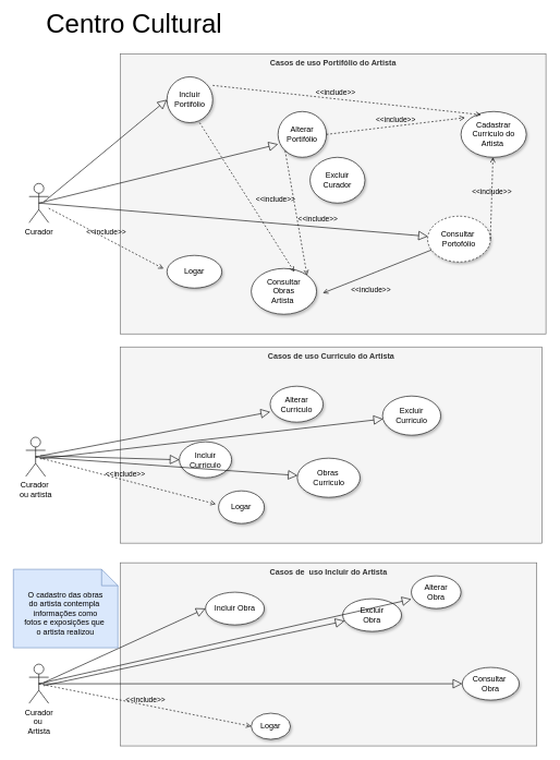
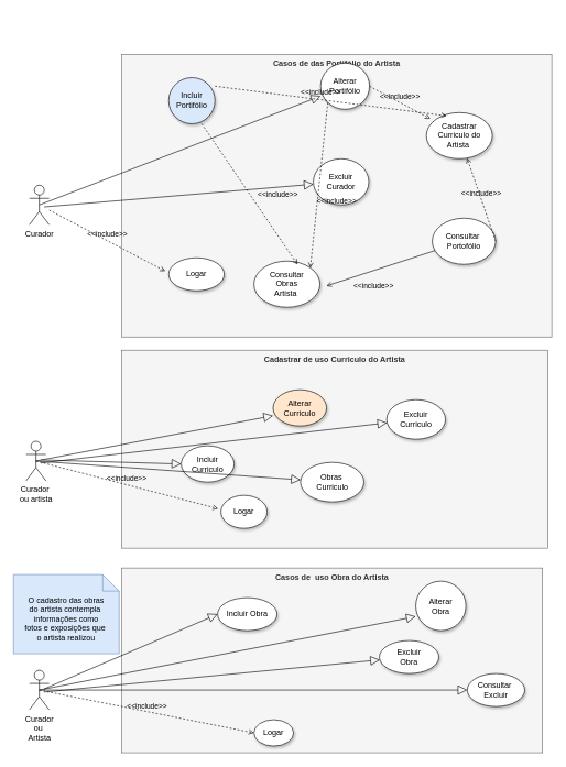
  <mxCell id="0" />
  <mxCell id="1" parent="0" />
- <mxCell id="2" value="Casos de uso Portifólio do Artista" style="shape=rect;html=1;verticalAlign=top;fontStyle=1;whiteSpace=wrap;align=center;fillColor=#f5f5f5;strokeColor=#666666;fontColor=#333333;" parent="1" vertex="1"><mxGeometry x="184" y="82" width="651" height="428" as="geometry" /></mxCell>
- <mxCell id="3" value="Incluir Portifólio" style="ellipse;whiteSpace=wrap;html=1;shadow=1;" parent="1" vertex="1"><mxGeometry x="255" y="117" width="70" height="70" as="geometry" /></mxCell>
+ <mxCell id="2" value="Casos de das Portifólio do Artista" style="shape=rect;html=1;verticalAlign=top;fontStyle=1;whiteSpace=wrap;align=center;fillColor=#f5f5f5;strokeColor=#666666;fontColor=#333333;" parent="1" vertex="1"><mxGeometry x="184" y="82" width="651" height="428" as="geometry" /></mxCell>
+ <mxCell id="3" value="Incluir Portifólio" style="ellipse;whiteSpace=wrap;html=1;shadow=1;fillColor=#dae8fc;" parent="1" vertex="1"><mxGeometry x="255" y="117" width="70" height="70" as="geometry" /></mxCell>
  <mxCell id="4" value="Curador" style="shape=umlActor;html=1;verticalLabelPosition=bottom;verticalAlign=top;align=center;" parent="1" vertex="1"><mxGeometry x="44" y="280" width="30" height="60" as="geometry" /></mxCell>
- <mxCell id="5" value="" style="edgeStyle=none;html=1;endArrow=block;endFill=0;endSize=12;verticalAlign=bottom;rounded=0;entryX=0;entryY=0.5;entryDx=0;entryDy=0;exitX=0.744;exitY=0.472;exitDx=0;exitDy=0;exitPerimeter=0;" parent="1" source="4" target="3" edge="1"><mxGeometry width="160" relative="1" as="geometry"><mxPoint x="125" y="217" as="sourcePoint" /><mxPoint x="285" y="217" as="targetPoint" /></mxGeometry></mxCell>
- <mxCell id="6" value="Alterar Portifólio" style="ellipse;whiteSpace=wrap;html=1;shadow=1;" parent="1" vertex="1"><mxGeometry x="425" y="170" width="74" height="70" as="geometry" /></mxCell>
+ <mxCell id="6" value="Alterar Portifólio" style="ellipse;whiteSpace=wrap;html=1;shadow=1;" parent="1" vertex="1"><mxGeometry x="485" y="95" width="74" height="70" as="geometry" /></mxCell>
  <mxCell id="7" value="Excluir Curador" style="ellipse;whiteSpace=wrap;html=1;shadow=1;" parent="1" vertex="1"><mxGeometry x="474" y="240" width="84" height="70" as="geometry" /></mxCell>
  <mxCell id="8" value="" style="edgeStyle=none;html=1;endArrow=block;endFill=0;endSize=12;verticalAlign=bottom;rounded=0;entryX=0;entryY=0.714;entryDx=0;entryDy=0;entryPerimeter=0;exitX=0.5;exitY=0.5;exitDx=0;exitDy=0;exitPerimeter=0;" parent="1" source="4" target="6" edge="1"><mxGeometry width="160" relative="1" as="geometry"><mxPoint x="135" y="296.5" as="sourcePoint" /><mxPoint x="295" y="296.5" as="targetPoint" /></mxGeometry></mxCell>
- <mxCell id="10" value="Consultar&amp;nbsp;&lt;br&gt;Portofólio" style="ellipse;whiteSpace=wrap;html=1;shadow=1;dashed=1;" parent="1" vertex="1"><mxGeometry x="654" y="330" width="96" height="70" as="geometry" /></mxCell>
- <mxCell id="11" value="" style="edgeStyle=none;html=1;endArrow=block;endFill=0;endSize=12;verticalAlign=bottom;rounded=0;exitX=0.5;exitY=0.5;exitDx=0;exitDy=0;exitPerimeter=0;" parent="1" source="4" target="10" edge="1"><mxGeometry width="160" relative="1" as="geometry"><mxPoint x="85" y="307" as="sourcePoint" /><mxPoint x="405" y="322" as="targetPoint" /></mxGeometry></mxCell>
- <mxCell id="12" value="&lt;font style=&quot;font-size: 40px;&quot;&gt;Centro Cultural&lt;/font&gt;" style="text;html=1;strokeColor=none;fillColor=none;align=center;verticalAlign=middle;whiteSpace=wrap;rounded=0;" parent="1" vertex="1"><mxGeometry x="65" y="20" width="280" height="30" as="geometry" /></mxCell>
- <mxCell id="13" value="Casos de uso Curriculo do Artista" style="shape=rect;html=1;verticalAlign=top;fontStyle=1;whiteSpace=wrap;align=center;fillColor=#f5f5f5;fontColor=#333333;strokeColor=#666666;" parent="1" vertex="1"><mxGeometry x="184" y="530" width="645" height="300" as="geometry" /></mxCell>
+ <mxCell id="9" value="" style="edgeStyle=none;html=1;endArrow=block;endFill=0;endSize=12;verticalAlign=bottom;rounded=0;exitX=0.744;exitY=0.55;exitDx=0;exitDy=0;exitPerimeter=0;" parent="1" source="4" target="7" edge="1"><mxGeometry width="160" relative="1" as="geometry"><mxPoint x="145" y="366.5" as="sourcePoint" /><mxPoint x="365" y="327" as="targetPoint" /></mxGeometry></mxCell>
+ <mxCell id="10" value="Consultar&amp;nbsp;&lt;br&gt;Portofólio" style="ellipse;whiteSpace=wrap;html=1;shadow=1;" parent="1" vertex="1"><mxGeometry x="654" y="330" width="96" height="70" as="geometry" /></mxCell>
+ <mxCell id="13" value="Cadastrar de uso Curriculo do Artista" style="shape=rect;html=1;verticalAlign=top;fontStyle=1;whiteSpace=wrap;align=center;fillColor=#f5f5f5;fontColor=#333333;strokeColor=#666666;" parent="1" vertex="1"><mxGeometry x="184" y="530" width="645" height="300" as="geometry" /></mxCell>
  <mxCell id="14" value="Incluir Curriculo" style="ellipse;whiteSpace=wrap;html=1;shadow=1;" parent="1" vertex="1"><mxGeometry x="274" y="675" width="80" height="55" as="geometry" /></mxCell>
  <mxCell id="15" value="Curador&amp;nbsp;&lt;br&gt;ou artista" style="shape=umlActor;html=1;verticalLabelPosition=bottom;verticalAlign=top;align=center;" parent="1" vertex="1"><mxGeometry x="39" y="668" width="30" height="60" as="geometry" /></mxCell>
  <mxCell id="16" value="" style="edgeStyle=none;html=1;endArrow=block;endFill=0;endSize=12;verticalAlign=bottom;rounded=0;entryX=0;entryY=0.5;entryDx=0;entryDy=0;exitX=0.744;exitY=0.472;exitDx=0;exitDy=0;exitPerimeter=0;" parent="1" source="15" target="14" edge="1"><mxGeometry width="160" relative="1" as="geometry"><mxPoint x="109" y="675" as="sourcePoint" /><mxPoint x="269" y="675" as="targetPoint" /></mxGeometry></mxCell>
- <mxCell id="17" value="Alterar Curriculo" style="ellipse;whiteSpace=wrap;html=1;shadow=1;" parent="1" vertex="1"><mxGeometry x="413" y="590" width="81" height="55" as="geometry" /></mxCell>
+ <mxCell id="17" value="Alterar Curriculo" style="ellipse;whiteSpace=wrap;html=1;shadow=1;fillColor=#ffe6cc;" parent="1" vertex="1"><mxGeometry x="413" y="590" width="81" height="55" as="geometry" /></mxCell>
  <mxCell id="18" value="Excluir Curriculo" style="ellipse;whiteSpace=wrap;html=1;shadow=1;" parent="1" vertex="1"><mxGeometry x="585" y="605" width="89" height="60" as="geometry" /></mxCell>
  <mxCell id="19" value="" style="edgeStyle=none;html=1;endArrow=block;endFill=0;endSize=12;verticalAlign=bottom;rounded=0;entryX=0;entryY=0.714;entryDx=0;entryDy=0;entryPerimeter=0;exitX=0.5;exitY=0.5;exitDx=0;exitDy=0;exitPerimeter=0;" parent="1" source="15" target="17" edge="1"><mxGeometry width="160" relative="1" as="geometry"><mxPoint x="119" y="754.5" as="sourcePoint" /><mxPoint x="279" y="754.5" as="targetPoint" /></mxGeometry></mxCell>
  <mxCell id="20" value="" style="edgeStyle=none;html=1;endArrow=block;endFill=0;endSize=12;verticalAlign=bottom;rounded=0;exitX=0.744;exitY=0.55;exitDx=0;exitDy=0;exitPerimeter=0;" parent="1" source="15" target="18" edge="1"><mxGeometry width="160" relative="1" as="geometry"><mxPoint x="129" y="824.5" as="sourcePoint" /><mxPoint x="349" y="785" as="targetPoint" /></mxGeometry></mxCell>
  <mxCell id="21" value="Obras&amp;nbsp;&lt;br&gt;Curriculo" style="ellipse;whiteSpace=wrap;html=1;shadow=1;" parent="1" vertex="1"><mxGeometry x="454.5" y="700" width="96" height="60" as="geometry" /></mxCell>
  <mxCell id="22" value="" style="edgeStyle=none;html=1;endArrow=block;endFill=0;endSize=12;verticalAlign=bottom;rounded=0;exitX=0.5;exitY=0.5;exitDx=0;exitDy=0;exitPerimeter=0;" parent="1" source="15" target="21" edge="1"><mxGeometry width="160" relative="1" as="geometry"><mxPoint x="69" y="765" as="sourcePoint" /><mxPoint x="389" y="780" as="targetPoint" /></mxGeometry></mxCell>
- <mxCell id="23" value="Cadastrar Curriculo do Artista&amp;nbsp;" style="ellipse;whiteSpace=wrap;html=1;shadow=1;" parent="1" vertex="1"><mxGeometry x="705" y="170" width="100" height="70" as="geometry" /></mxCell>
+ <mxCell id="23" value="Cadastrar Curriculo do Artista&amp;nbsp;" style="ellipse;whiteSpace=wrap;html=1;shadow=1;" parent="1" vertex="1"><mxGeometry x="645" y="170" width="100" height="70" as="geometry" /></mxCell>
  <mxCell id="24" value="&amp;lt;&amp;lt;include&amp;gt;&amp;gt;" style="edgeStyle=none;html=1;endArrow=open;verticalAlign=bottom;dashed=1;labelBackgroundColor=none;rounded=0;exitX=1;exitY=0.5;exitDx=0;exitDy=0;" parent="1" source="10" target="23" edge="1"><mxGeometry width="160" relative="1" as="geometry"><mxPoint x="395" y="340" as="sourcePoint" /><mxPoint x="555" y="340" as="targetPoint" /></mxGeometry></mxCell>
  <mxCell id="25" value="&amp;lt;&amp;lt;include&amp;gt;&amp;gt;" style="edgeStyle=none;html=1;endArrow=open;verticalAlign=bottom;dashed=1;labelBackgroundColor=none;rounded=0;entryX=0.307;entryY=0.071;entryDx=0;entryDy=0;entryPerimeter=0;" parent="1" target="23" edge="1"><mxGeometry x="-0.087" y="1" width="160" relative="1" as="geometry"><mxPoint x="325" y="130" as="sourcePoint" /><mxPoint x="565" y="190" as="targetPoint" /><mxPoint as="offset" /></mxGeometry></mxCell>
  <mxCell id="26" value="&amp;lt;&amp;lt;include&amp;gt;&amp;gt;" style="edgeStyle=none;html=1;endArrow=open;verticalAlign=bottom;dashed=1;labelBackgroundColor=none;rounded=0;entryX=0.06;entryY=0.135;entryDx=0;entryDy=0;entryPerimeter=0;exitX=1;exitY=0.5;exitDx=0;exitDy=0;" parent="1" source="6" target="23" edge="1"><mxGeometry width="160" relative="1" as="geometry"><mxPoint x="425" y="180" as="sourcePoint" /><mxPoint x="585" y="180" as="targetPoint" /></mxGeometry></mxCell>
- <mxCell id="27" value="Casos de&amp;nbsp; uso Incluir do Artista" style="shape=rect;html=1;verticalAlign=top;fontStyle=1;whiteSpace=wrap;align=center;fillColor=#f5f5f5;fontColor=#333333;strokeColor=#666666;" parent="1" vertex="1"><mxGeometry x="184" y="860" width="637" height="280" as="geometry" /></mxCell>
- <mxCell id="28" value="Incluir Obra" style="ellipse;whiteSpace=wrap;html=1;shadow=1;" parent="1" vertex="1"><mxGeometry x="314" y="905" width="90" height="50" as="geometry" /></mxCell>
+ <mxCell id="27" value="Casos de&amp;nbsp; uso Obra do Artista" style="shape=rect;html=1;verticalAlign=top;fontStyle=1;whiteSpace=wrap;align=center;fillColor=#f5f5f5;fontColor=#333333;strokeColor=#666666;" parent="1" vertex="1"><mxGeometry x="184" y="860" width="637" height="280" as="geometry" /></mxCell>
+ <mxCell id="28" value="Incluir Obra" style="ellipse;whiteSpace=wrap;html=1;shadow=1;" parent="1" vertex="1"><mxGeometry x="329" y="905" width="90" height="50" as="geometry" /></mxCell>
  <mxCell id="29" value="Curador&lt;br&gt;ou&amp;nbsp;&lt;br&gt;Artista&lt;br&gt;" style="shape=umlActor;html=1;verticalLabelPosition=bottom;verticalAlign=top;align=center;" parent="1" vertex="1"><mxGeometry x="44" y="1015" width="30" height="60" as="geometry" /></mxCell>
  <mxCell id="30" value="" style="edgeStyle=none;html=1;endArrow=block;endFill=0;endSize=12;verticalAlign=bottom;rounded=0;entryX=0;entryY=0.5;entryDx=0;entryDy=0;exitX=0.744;exitY=0.472;exitDx=0;exitDy=0;exitPerimeter=0;" parent="1" source="29" target="28" edge="1"><mxGeometry width="160" relative="1" as="geometry"><mxPoint x="115" y="965" as="sourcePoint" /><mxPoint x="275" y="965" as="targetPoint" /></mxGeometry></mxCell>
- <mxCell id="31" value="Alterar&lt;br&gt;Obra" style="ellipse;whiteSpace=wrap;html=1;shadow=1;" parent="1" vertex="1"><mxGeometry x="629" y="880" width="76" height="50" as="geometry" /></mxCell>
- <mxCell id="32" value="Excluir &lt;br&gt;Obra" style="ellipse;whiteSpace=wrap;html=1;shadow=1;" parent="1" vertex="1"><mxGeometry x="524" y="915" width="90" height="50" as="geometry" /></mxCell>
+ <mxCell id="31" value="Alterar&lt;br&gt;Obra" style="ellipse;whiteSpace=wrap;html=1;shadow=1;" parent="1" vertex="1"><mxGeometry x="629" y="880" width="76" height="75" as="geometry" /></mxCell>
+ <mxCell id="32" value="Excluir &lt;br&gt;Obra" style="ellipse;whiteSpace=wrap;html=1;shadow=1;" parent="1" vertex="1"><mxGeometry x="574" y="970" width="90" height="50" as="geometry" /></mxCell>
  <mxCell id="33" value="" style="edgeStyle=none;html=1;endArrow=block;endFill=0;endSize=12;verticalAlign=bottom;rounded=0;entryX=0;entryY=0.714;entryDx=0;entryDy=0;entryPerimeter=0;exitX=0.5;exitY=0.5;exitDx=0;exitDy=0;exitPerimeter=0;" parent="1" source="29" target="31" edge="1"><mxGeometry width="160" relative="1" as="geometry"><mxPoint x="125" y="1044.5" as="sourcePoint" /><mxPoint x="285" y="1044.5" as="targetPoint" /></mxGeometry></mxCell>
  <mxCell id="34" value="" style="edgeStyle=none;html=1;endArrow=block;endFill=0;endSize=12;verticalAlign=bottom;rounded=0;exitX=0.744;exitY=0.55;exitDx=0;exitDy=0;exitPerimeter=0;" parent="1" source="29" target="32" edge="1"><mxGeometry width="160" relative="1" as="geometry"><mxPoint x="135" y="1114.5" as="sourcePoint" /><mxPoint x="355" y="1075" as="targetPoint" /></mxGeometry></mxCell>
- <mxCell id="35" value="Consultar&amp;nbsp;&lt;br&gt;Obra" style="ellipse;whiteSpace=wrap;html=1;shadow=1;" parent="1" vertex="1"><mxGeometry x="707" y="1020" width="87" height="50" as="geometry" /></mxCell>
+ <mxCell id="35" value="Consultar&amp;nbsp;&lt;br&gt;Excluir" style="ellipse;whiteSpace=wrap;html=1;shadow=1;" parent="1" vertex="1"><mxGeometry x="707" y="1020" width="87" height="50" as="geometry" /></mxCell>
  <mxCell id="36" value="" style="edgeStyle=none;html=1;endArrow=block;endFill=0;endSize=12;verticalAlign=bottom;rounded=0;exitX=0.5;exitY=0.5;exitDx=0;exitDy=0;exitPerimeter=0;" parent="1" source="29" target="35" edge="1"><mxGeometry width="160" relative="1" as="geometry"><mxPoint x="75" y="1055" as="sourcePoint" /><mxPoint x="395" y="1070" as="targetPoint" /></mxGeometry></mxCell>
  <mxCell id="37" value="O cadastro das obras&lt;br&gt;do artista contempla&amp;nbsp;&lt;br&gt;informações como&lt;br&gt;fotos e exposições que&amp;nbsp;&lt;br&gt;o artista realizou" style="shape=note2;boundedLbl=1;whiteSpace=wrap;html=1;size=25;verticalAlign=top;align=center;fillColor=#dae8fc;strokeColor=#6c8ebf;" parent="1" vertex="1"><mxGeometry x="20" y="870" width="160" height="120" as="geometry" /></mxCell>
- <mxCell id="38" value="Consultar&lt;br&gt;Obras &lt;br&gt;Artista&amp;nbsp;" style="ellipse;whiteSpace=wrap;html=1;shadow=1;" parent="1" vertex="1"><mxGeometry x="384" y="410" width="100" height="70" as="geometry" /></mxCell>
+ <mxCell id="38" value="Consultar&lt;br&gt;Obras &lt;br&gt;Artista&amp;nbsp;" style="ellipse;whiteSpace=wrap;html=1;shadow=1;" parent="1" vertex="1"><mxGeometry x="384" y="395" width="100" height="70" as="geometry" /></mxCell>
  <mxCell id="39" value="&amp;lt;&amp;lt;include&amp;gt;&amp;gt;" style="edgeStyle=none;html=1;endArrow=open;verticalAlign=bottom;dashed=0;labelBackgroundColor=none;rounded=0;entryX=1.097;entryY=0.537;entryDx=0;entryDy=0;entryPerimeter=0;" parent="1" source="10" target="38" edge="1"><mxGeometry x="0.25" y="30" width="160" relative="1" as="geometry"><mxPoint x="674" y="400" as="sourcePoint" /><mxPoint x="595" y="390" as="targetPoint" /><mxPoint as="offset" /></mxGeometry></mxCell>
  <mxCell id="40" value="&amp;lt;&amp;lt;include&amp;gt;&amp;gt;" style="edgeStyle=none;html=1;endArrow=open;verticalAlign=bottom;dashed=1;labelBackgroundColor=none;rounded=0;entryX=1;entryY=0;entryDx=0;entryDy=0;exitX=0;exitY=1;exitDx=0;exitDy=0;" parent="1" source="6" target="38" edge="1"><mxGeometry x="0.25" y="30" width="160" relative="1" as="geometry"><mxPoint x="405" y="240" as="sourcePoint" /><mxPoint x="235" y="313" as="targetPoint" /><mxPoint as="offset" /></mxGeometry></mxCell>
  <mxCell id="41" value="&amp;lt;&amp;lt;include&amp;gt;&amp;gt;" style="edgeStyle=none;html=1;endArrow=open;verticalAlign=bottom;dashed=1;labelBackgroundColor=none;rounded=0;exitX=0;exitY=1;exitDx=0;exitDy=0;entryX=0.66;entryY=0.073;entryDx=0;entryDy=0;entryPerimeter=0;" parent="1" target="38" edge="1"><mxGeometry x="0.25" y="30" width="160" relative="1" as="geometry"><mxPoint x="305" y="187" as="sourcePoint" /><mxPoint x="285" y="350" as="targetPoint" /><mxPoint as="offset" /></mxGeometry></mxCell>
  <mxCell id="42" value="Logar" style="ellipse;whiteSpace=wrap;html=1;shadow=1;" parent="1" vertex="1"><mxGeometry x="334" y="750" width="70" height="50" as="geometry" /></mxCell>
  <mxCell id="43" value="&amp;lt;&amp;lt;include&amp;gt;&amp;gt;" style="edgeStyle=none;html=1;endArrow=open;verticalAlign=bottom;dashed=1;labelBackgroundColor=none;rounded=0;exitX=0.5;exitY=0.5;exitDx=0;exitDy=0;exitPerimeter=0;entryX=-0.062;entryY=0.405;entryDx=0;entryDy=0;entryPerimeter=0;" parent="1" source="15" target="42" edge="1"><mxGeometry width="160" relative="1" as="geometry"><mxPoint x="89" y="750" as="sourcePoint" /><mxPoint x="249" y="750" as="targetPoint" /></mxGeometry></mxCell>
  <mxCell id="44" value="Logar" style="ellipse;whiteSpace=wrap;html=1;shadow=1;" parent="1" vertex="1"><mxGeometry x="384" y="1090" width="60" height="40" as="geometry" /></mxCell>
  <mxCell id="45" value="&amp;lt;&amp;lt;include&amp;gt;&amp;gt;" style="edgeStyle=none;html=1;endArrow=open;verticalAlign=bottom;dashed=1;labelBackgroundColor=none;rounded=0;exitX=0.5;exitY=0.5;exitDx=0;exitDy=0;exitPerimeter=0;entryX=0;entryY=0.5;entryDx=0;entryDy=0;" parent="1" source="29" target="44" edge="1"><mxGeometry width="160" relative="1" as="geometry"><mxPoint x="210" y="1070" as="sourcePoint" /><mxPoint x="370" y="1070" as="targetPoint" /></mxGeometry></mxCell>
  <mxCell id="46" value="Logar" style="ellipse;whiteSpace=wrap;html=1;shadow=1;" parent="1" vertex="1"><mxGeometry x="255" y="390" width="84" height="50" as="geometry" /></mxCell>
  <mxCell id="47" value="&amp;lt;&amp;lt;include&amp;gt;&amp;gt;" style="edgeStyle=none;html=1;endArrow=open;verticalAlign=bottom;dashed=1;labelBackgroundColor=none;rounded=0;entryX=-0.062;entryY=0.405;entryDx=0;entryDy=0;entryPerimeter=0;" parent="1" source="4" target="46" edge="1"><mxGeometry width="160" relative="1" as="geometry"><mxPoint x="54" y="330" as="sourcePoint" /><mxPoint x="139" y="422" as="targetPoint" /></mxGeometry></mxCell>
